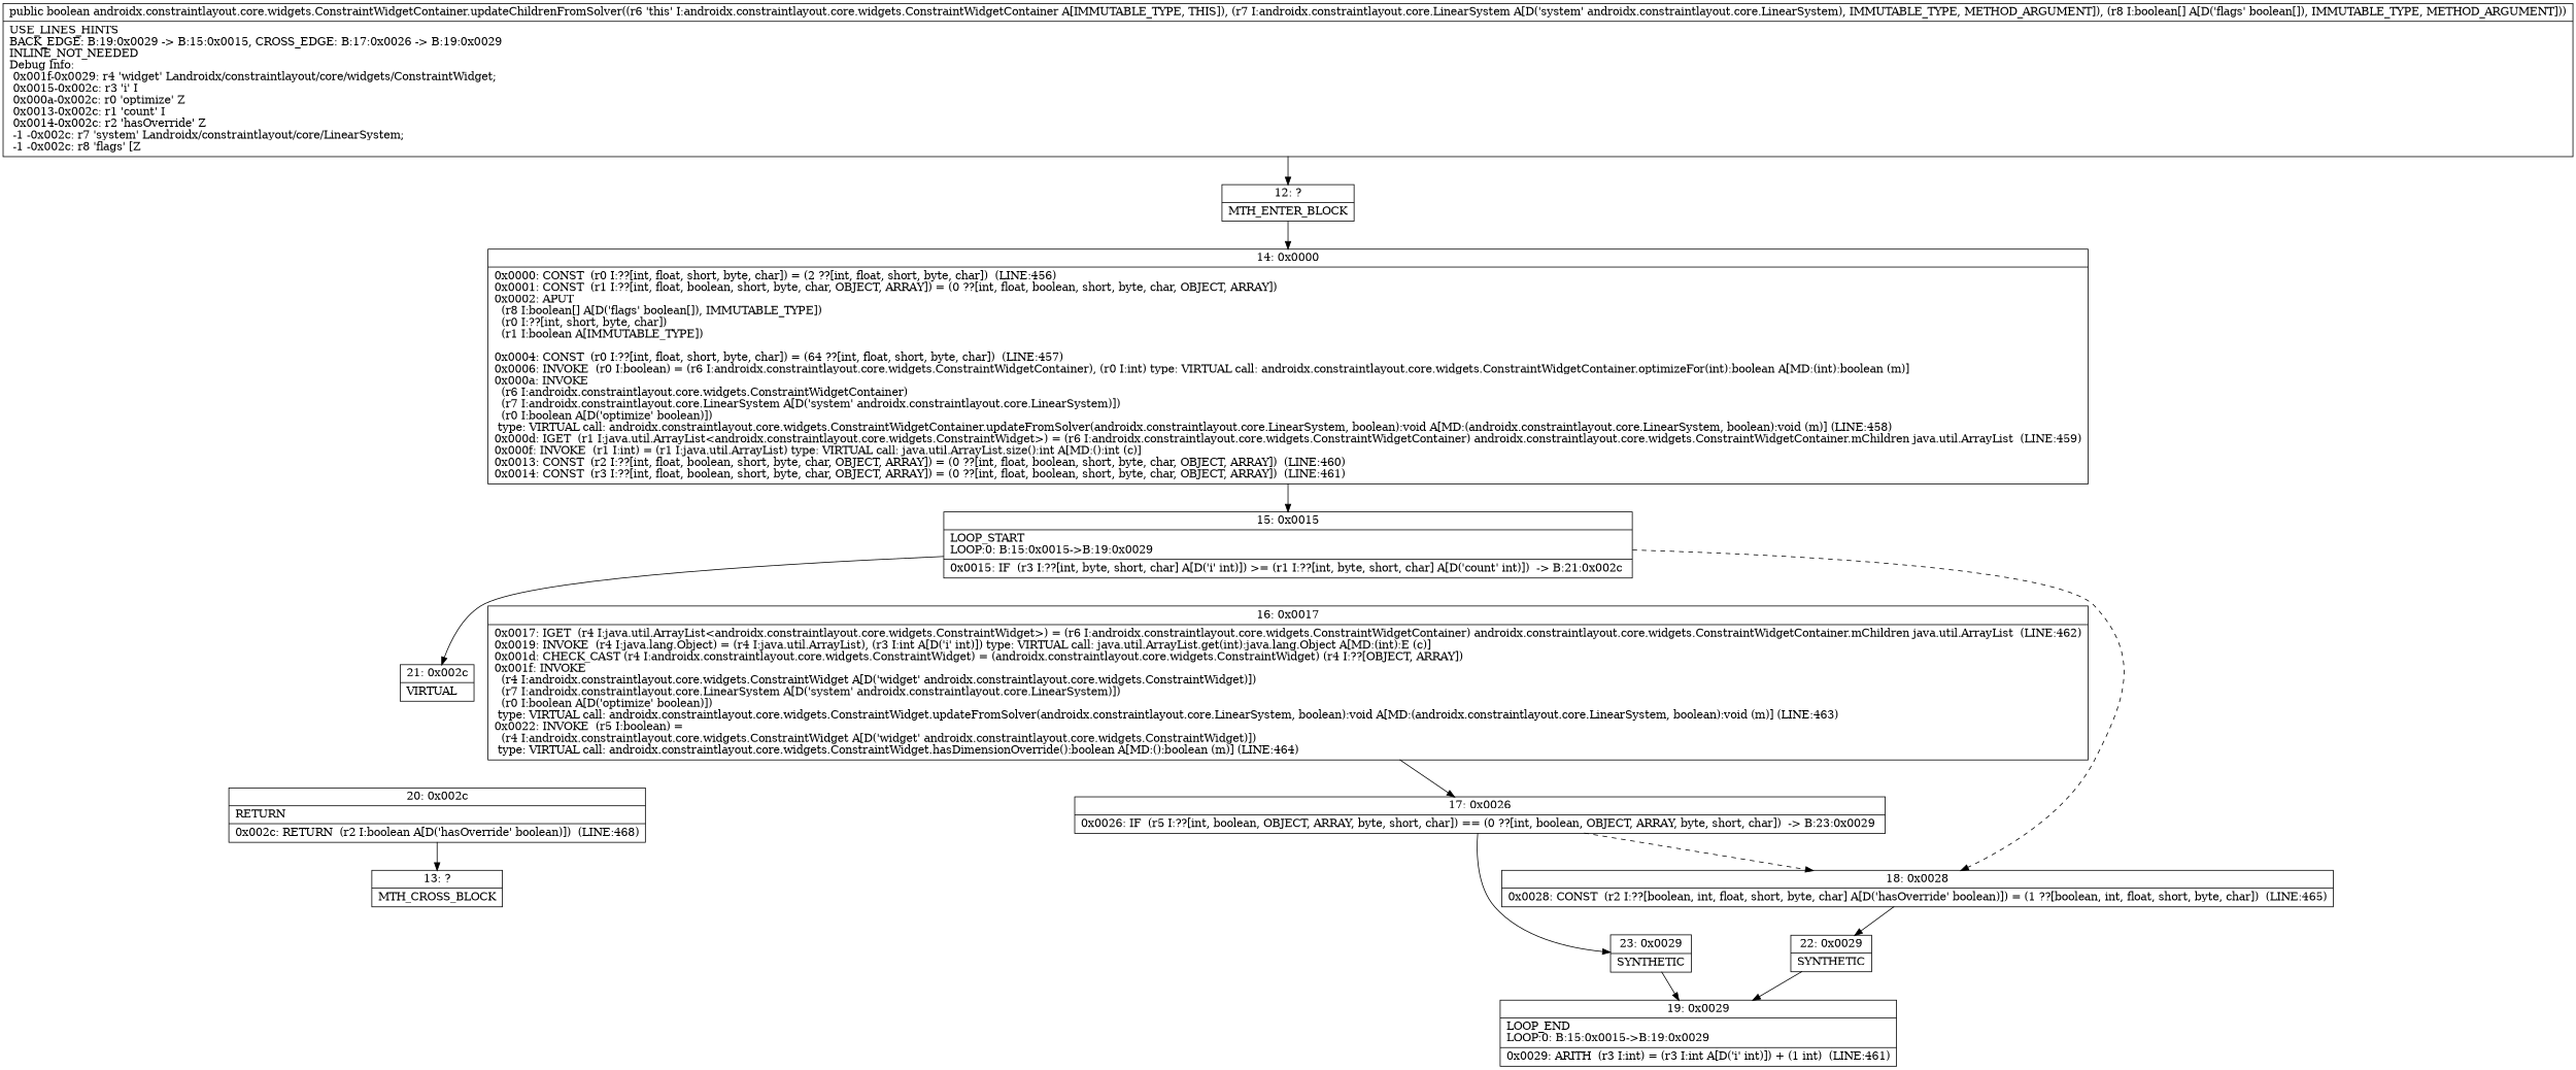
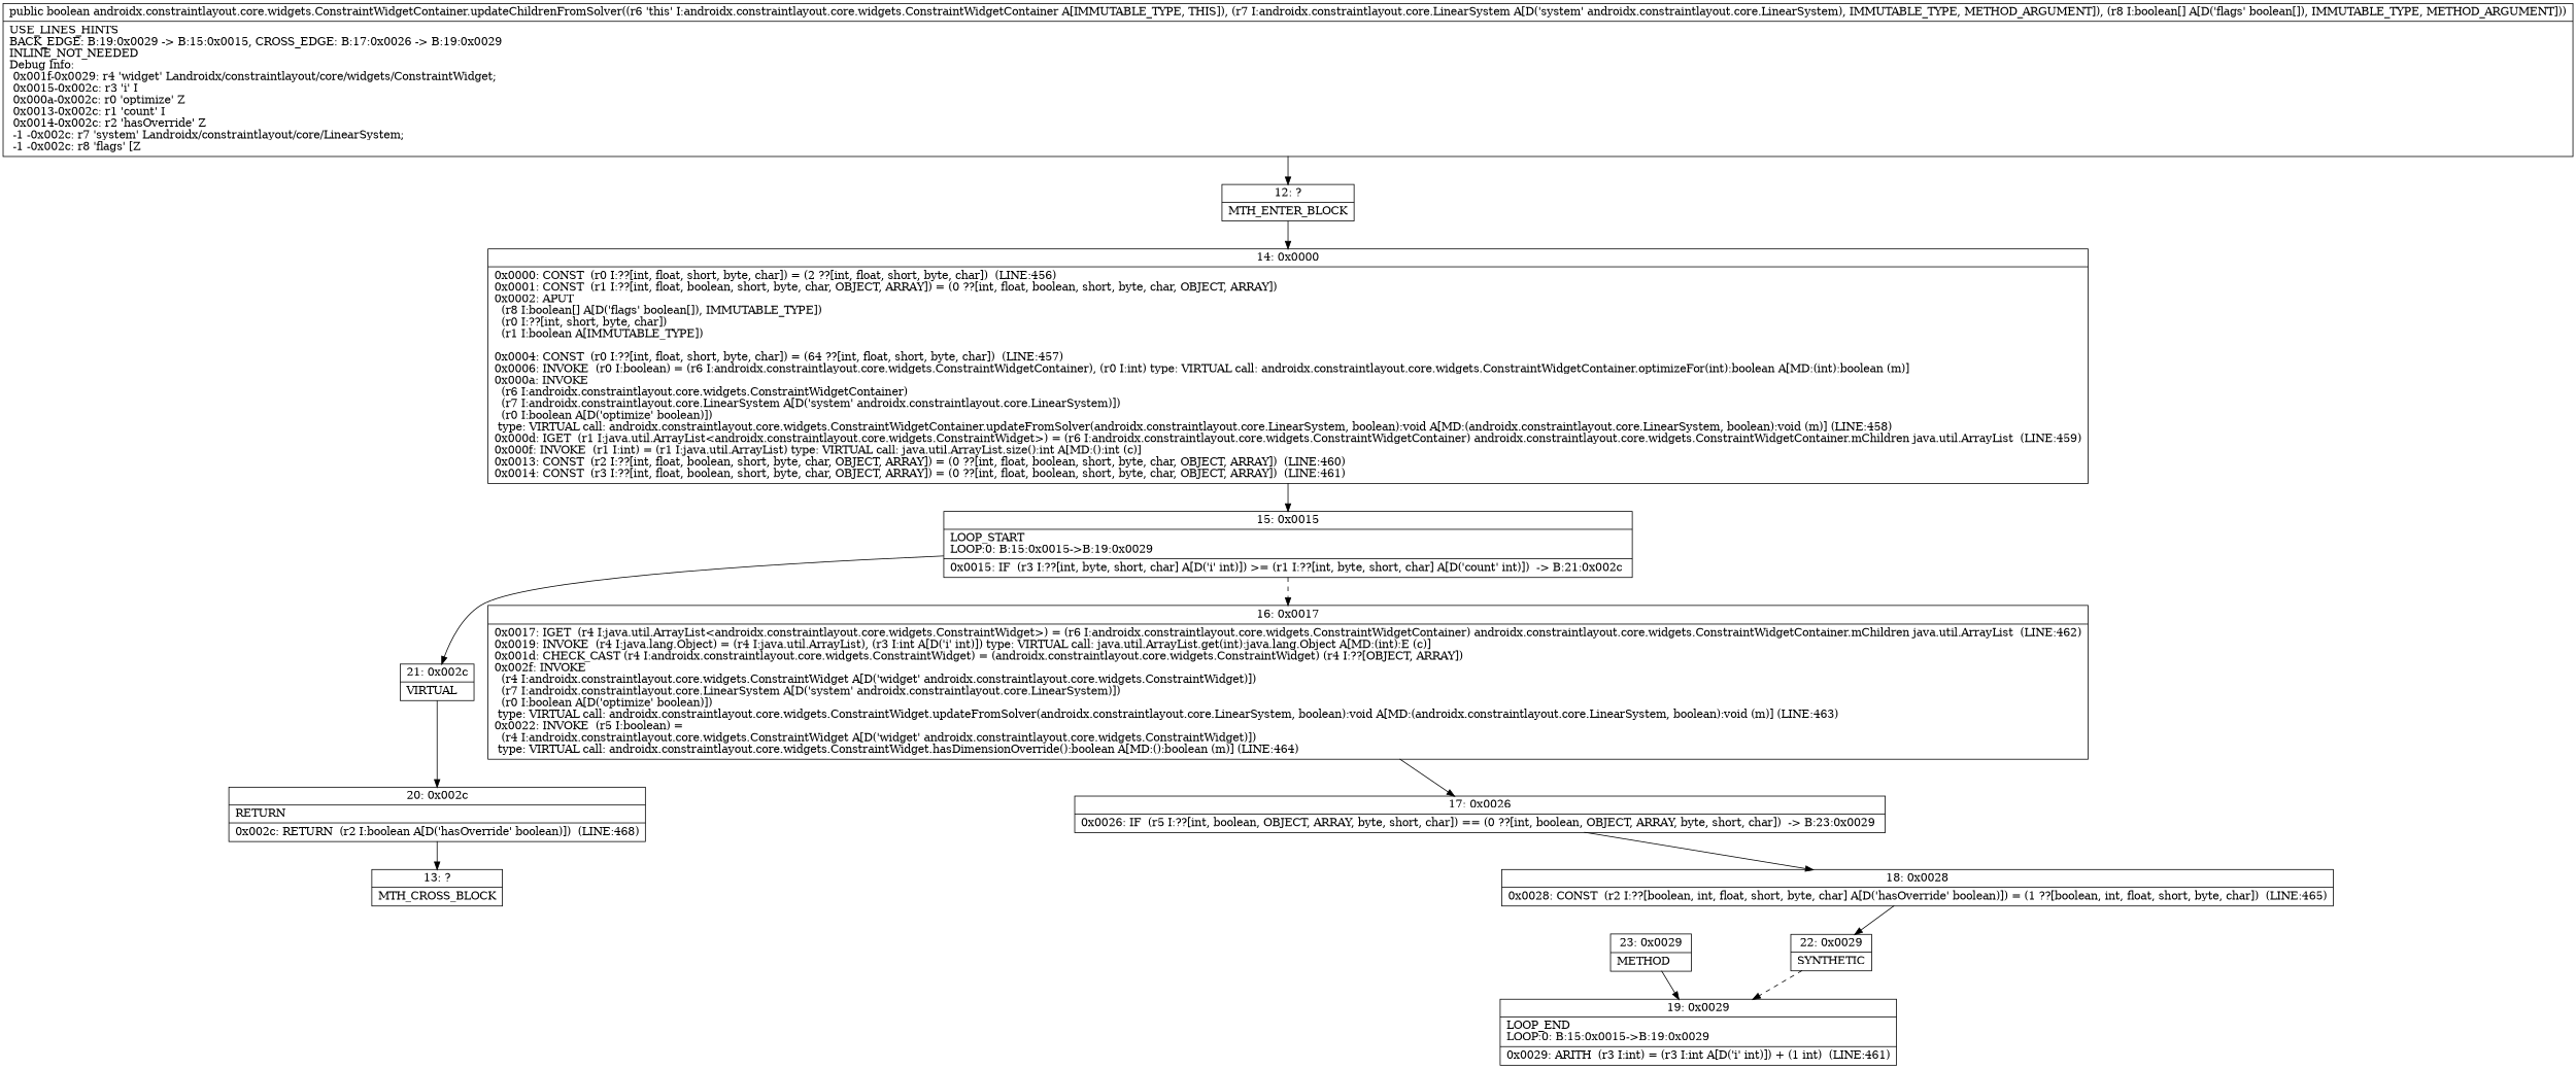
  digraph {
    node [shape=record]
    n1 [label="{12\:\ ?|MTH_ENTER_BLOCK\l}"]
    n2 [label="{14\:\ 0x0000|0x0000: CONST  (r0 I:??[int, float, short, byte, char]) = (2 ??[int, float, short, byte, char])  (LINE:456)\l0x0001: CONST  (r1 I:??[int, float, boolean, short, byte, char, OBJECT, ARRAY]) = (0 ??[int, float, boolean, short, byte, char, OBJECT, ARRAY]) \l0x0002: APUT  \l  (r8 I:boolean[] A[D('flags' boolean[]), IMMUTABLE_TYPE])\l  (r0 I:??[int, short, byte, char])\l  (r1 I:boolean A[IMMUTABLE_TYPE])\l \l0x0004: CONST  (r0 I:??[int, float, short, byte, char]) = (64 ??[int, float, short, byte, char])  (LINE:457)\l0x0006: INVOKE  (r0 I:boolean) = (r6 I:androidx.constraintlayout.core.widgets.ConstraintWidgetContainer), (r0 I:int) type: VIRTUAL call: androidx.constraintlayout.core.widgets.ConstraintWidgetContainer.optimizeFor(int):boolean A[MD:(int):boolean (m)]\l0x000a: INVOKE  \l  (r6 I:androidx.constraintlayout.core.widgets.ConstraintWidgetContainer)\l  (r7 I:androidx.constraintlayout.core.LinearSystem A[D('system' androidx.constraintlayout.core.LinearSystem)])\l  (r0 I:boolean A[D('optimize' boolean)])\l type: VIRTUAL call: androidx.constraintlayout.core.widgets.ConstraintWidgetContainer.updateFromSolver(androidx.constraintlayout.core.LinearSystem, boolean):void A[MD:(androidx.constraintlayout.core.LinearSystem, boolean):void (m)] (LINE:458)\l0x000d: IGET  (r1 I:java.util.ArrayList\<androidx.constraintlayout.core.widgets.ConstraintWidget\>) = (r6 I:androidx.constraintlayout.core.widgets.ConstraintWidgetContainer) androidx.constraintlayout.core.widgets.ConstraintWidgetContainer.mChildren java.util.ArrayList  (LINE:459)\l0x000f: INVOKE  (r1 I:int) = (r1 I:java.util.ArrayList) type: VIRTUAL call: java.util.ArrayList.size():int A[MD:():int (c)]\l0x0013: CONST  (r2 I:??[int, float, boolean, short, byte, char, OBJECT, ARRAY]) = (0 ??[int, float, boolean, short, byte, char, OBJECT, ARRAY])  (LINE:460)\l0x0014: CONST  (r3 I:??[int, float, boolean, short, byte, char, OBJECT, ARRAY]) = (0 ??[int, float, boolean, short, byte, char, OBJECT, ARRAY])  (LINE:461)\l}"]
    n3 [label="{15\:\ 0x0015|LOOP_START\lLOOP:0: B:15:0x0015\-\>B:19:0x0029\l|0x0015: IF  (r3 I:??[int, byte, short, char] A[D('i' int)]) \>= (r1 I:??[int, byte, short, char] A[D('count' int)])  \-\> B:21:0x002c \l}"]
-   n4 [label="{16\:\ 0x0017|0x0017: IGET  (r4 I:java.util.ArrayList\<androidx.constraintlayout.core.widgets.ConstraintWidget\>) = (r6 I:androidx.constraintlayout.core.widgets.ConstraintWidgetContainer) androidx.constraintlayout.core.widgets.ConstraintWidgetContainer.mChildren java.util.ArrayList  (LINE:462)\l0x0019: INVOKE  (r4 I:java.lang.Object) = (r4 I:java.util.ArrayList), (r3 I:int A[D('i' int)]) type: VIRTUAL call: java.util.ArrayList.get(int):java.lang.Object A[MD:(int):E (c)]\l0x001d: CHECK_CAST (r4 I:androidx.constraintlayout.core.widgets.ConstraintWidget) = (androidx.constraintlayout.core.widgets.ConstraintWidget) (r4 I:??[OBJECT, ARRAY]) \l0x001f: INVOKE  \l  (r4 I:androidx.constraintlayout.core.widgets.ConstraintWidget A[D('widget' androidx.constraintlayout.core.widgets.ConstraintWidget)])\l  (r7 I:androidx.constraintlayout.core.LinearSystem A[D('system' androidx.constraintlayout.core.LinearSystem)])\l  (r0 I:boolean A[D('optimize' boolean)])\l type: VIRTUAL call: androidx.constraintlayout.core.widgets.ConstraintWidget.updateFromSolver(androidx.constraintlayout.core.LinearSystem, boolean):void A[MD:(androidx.constraintlayout.core.LinearSystem, boolean):void (m)] (LINE:463)\l0x0022: INVOKE  (r5 I:boolean) = \l  (r4 I:androidx.constraintlayout.core.widgets.ConstraintWidget A[D('widget' androidx.constraintlayout.core.widgets.ConstraintWidget)])\l type: VIRTUAL call: androidx.constraintlayout.core.widgets.ConstraintWidget.hasDimensionOverride():boolean A[MD:():boolean (m)] (LINE:464)\l}"]
+   n4 [label="{16\:\ 0x0017|0x0017: IGET  (r4 I:java.util.ArrayList\<androidx.constraintlayout.core.widgets.ConstraintWidget\>) = (r6 I:androidx.constraintlayout.core.widgets.ConstraintWidgetContainer) androidx.constraintlayout.core.widgets.ConstraintWidgetContainer.mChildren java.util.ArrayList  (LINE:462)\l0x0019: INVOKE  (r4 I:java.lang.Object) = (r4 I:java.util.ArrayList), (r3 I:int A[D('i' int)]) type: VIRTUAL call: java.util.ArrayList.get(int):java.lang.Object A[MD:(int):E (c)]\l0x001d: CHECK_CAST (r4 I:androidx.constraintlayout.core.widgets.ConstraintWidget) = (androidx.constraintlayout.core.widgets.ConstraintWidget) (r4 I:??[OBJECT, ARRAY]) \l0x002f: INVOKE  \l  (r4 I:androidx.constraintlayout.core.widgets.ConstraintWidget A[D('widget' androidx.constraintlayout.core.widgets.ConstraintWidget)])\l  (r7 I:androidx.constraintlayout.core.LinearSystem A[D('system' androidx.constraintlayout.core.LinearSystem)])\l  (r0 I:boolean A[D('optimize' boolean)])\l type: VIRTUAL call: androidx.constraintlayout.core.widgets.ConstraintWidget.updateFromSolver(androidx.constraintlayout.core.LinearSystem, boolean):void A[MD:(androidx.constraintlayout.core.LinearSystem, boolean):void (m)] (LINE:463)\l0x0022: INVOKE  (r5 I:boolean) = \l  (r4 I:androidx.constraintlayout.core.widgets.ConstraintWidget A[D('widget' androidx.constraintlayout.core.widgets.ConstraintWidget)])\l type: VIRTUAL call: androidx.constraintlayout.core.widgets.ConstraintWidget.hasDimensionOverride():boolean A[MD:():boolean (m)] (LINE:464)\l}"]
    n5 [label="{21\:\ 0x002c|VIRTUAL\l}"]
    n6 [label="{17\:\ 0x0026|0x0026: IF  (r5 I:??[int, boolean, OBJECT, ARRAY, byte, short, char]) == (0 ??[int, boolean, OBJECT, ARRAY, byte, short, char])  \-\> B:23:0x0029 \l}"]
    n7 [label="{20\:\ 0x002c|RETURN\l|0x002c: RETURN  (r2 I:boolean A[D('hasOverride' boolean)])  (LINE:468)\l}"]
    n8 [label="{18\:\ 0x0028|0x0028: CONST  (r2 I:??[boolean, int, float, short, byte, char] A[D('hasOverride' boolean)]) = (1 ??[boolean, int, float, short, byte, char])  (LINE:465)\l}"]
-   n9 [label="{23\:\ 0x0029|SYNTHETIC\l}"]
+   n9 [label="{23\:\ 0x0029|METHOD\l}"]
    n10 [label="{22\:\ 0x0029|SYNTHETIC\l}"]
    n11 [label="{19\:\ 0x0029|LOOP_END\lLOOP:0: B:15:0x0015\-\>B:19:0x0029\l|0x0029: ARITH  (r3 I:int) = (r3 I:int A[D('i' int)]) + (1 int)  (LINE:461)\l}"]
    n12 [label="{13\:\ ?|MTH_CROSS_BLOCK\l}"]
    n13 [label="{public boolean androidx.constraintlayout.core.widgets.ConstraintWidgetContainer.updateChildrenFromSolver((r6 'this' I:androidx.constraintlayout.core.widgets.ConstraintWidgetContainer A[IMMUTABLE_TYPE, THIS]), (r7 I:androidx.constraintlayout.core.LinearSystem A[D('system' androidx.constraintlayout.core.LinearSystem), IMMUTABLE_TYPE, METHOD_ARGUMENT]), (r8 I:boolean[] A[D('flags' boolean[]), IMMUTABLE_TYPE, METHOD_ARGUMENT]))  | USE_LINES_HINTS\lBACK_EDGE: B:19:0x0029 \-\> B:15:0x0015, CROSS_EDGE: B:17:0x0026 \-\> B:19:0x0029\lINLINE_NOT_NEEDED\lDebug Info:\l  0x001f\-0x0029: r4 'widget' Landroidx\/constraintlayout\/core\/widgets\/ConstraintWidget;\l  0x0015\-0x002c: r3 'i' I\l  0x000a\-0x002c: r0 'optimize' Z\l  0x0013\-0x002c: r1 'count' I\l  0x0014\-0x002c: r2 'hasOverride' Z\l  \-1 \-0x002c: r7 'system' Landroidx\/constraintlayout\/core\/LinearSystem;\l  \-1 \-0x002c: r8 'flags' [Z\l}"]
    n1 -> n2
    n2 -> n3
-   n3 -> n8 [style=dashed]
+   n3 -> n4 [style=dashed]
    n3 -> n5
    n4 -> n6
-   n6 -> n8 [style=dashed]
-   n6 -> n9
+   n5 -> n7
+   n6 -> n8 [style=solid]
    n7 -> n12
    n8 -> n10
    n9 -> n11
-   n10 -> n11
+   n10 -> n11 [style=dashed]
    n13 -> n1
  }
